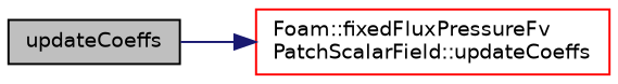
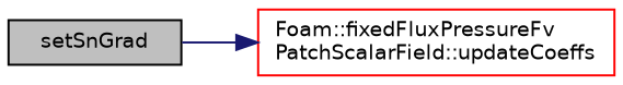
  digraph {
    rankdir=LR
    fontname="DejaVu Sans"
    node [fontname="DejaVu Sans" fontsize=10 shape=record]
-   n1 [color=black fillcolor=grey75 fontcolor=black height=0.2 label=updateCoeffs style=filled width=0.4]
+   n1 [color=black fillcolor=grey75 fontcolor=black height=0.2 label=setSnGrad style=filled width=0.4]
    n2 [color=red height=0.2 label="Foam::fixedFluxPressureFv\lPatchScalarField::updateCoeffs" width=0.4]
    n1 -> n2 [color=midnightblue fontname="DejaVu Sans" fontsize=10 labelfontname=FreeSans labelfontsize=10 style=solid]
  }
